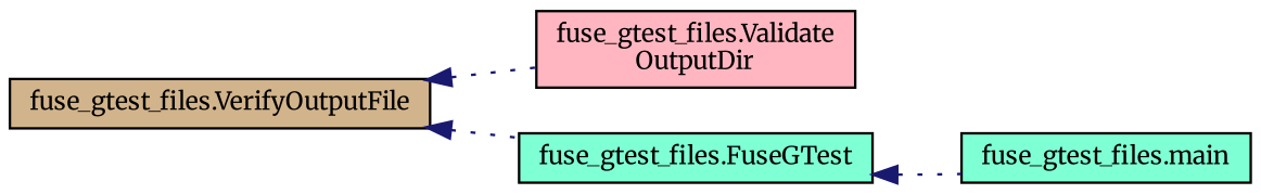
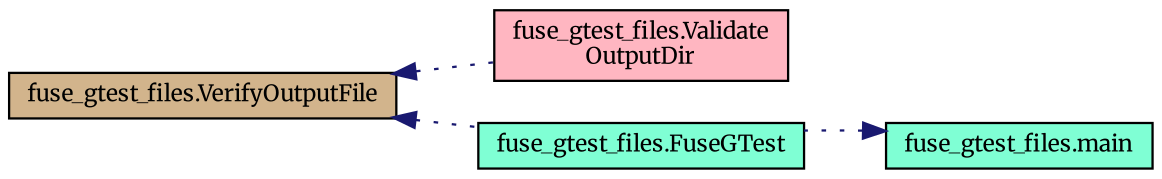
  digraph {
    fontname=Merriweather
    rankdir=LR
    node [color=black fillcolor=aquamarine fontname=Merriweather fontsize=10 shape=record style=filled]
    edge [color=midnightblue dir=back fontname=Merriweather fontsize=10 labelfontname=Helvetica labelfontsize=10 style=dotted]
    n1 [fillcolor=tan fontcolor=black height=0.2 label="fuse_gtest_files.VerifyOutputFile" width=0.4]
    n2 [fillcolor=lightpink height=0.2 label="fuse_gtest_files.Validate\lOutputDir" width=0.4]
    n3 [height=0.2 label="fuse_gtest_files.FuseGTest" width=0.4]
    n4 [height=0.2 label="fuse_gtest_files.main" width=0.4]
    n1 -> n2
    n1 -> n3
-   n3 -> n4
+   n4 -> n3
  }
